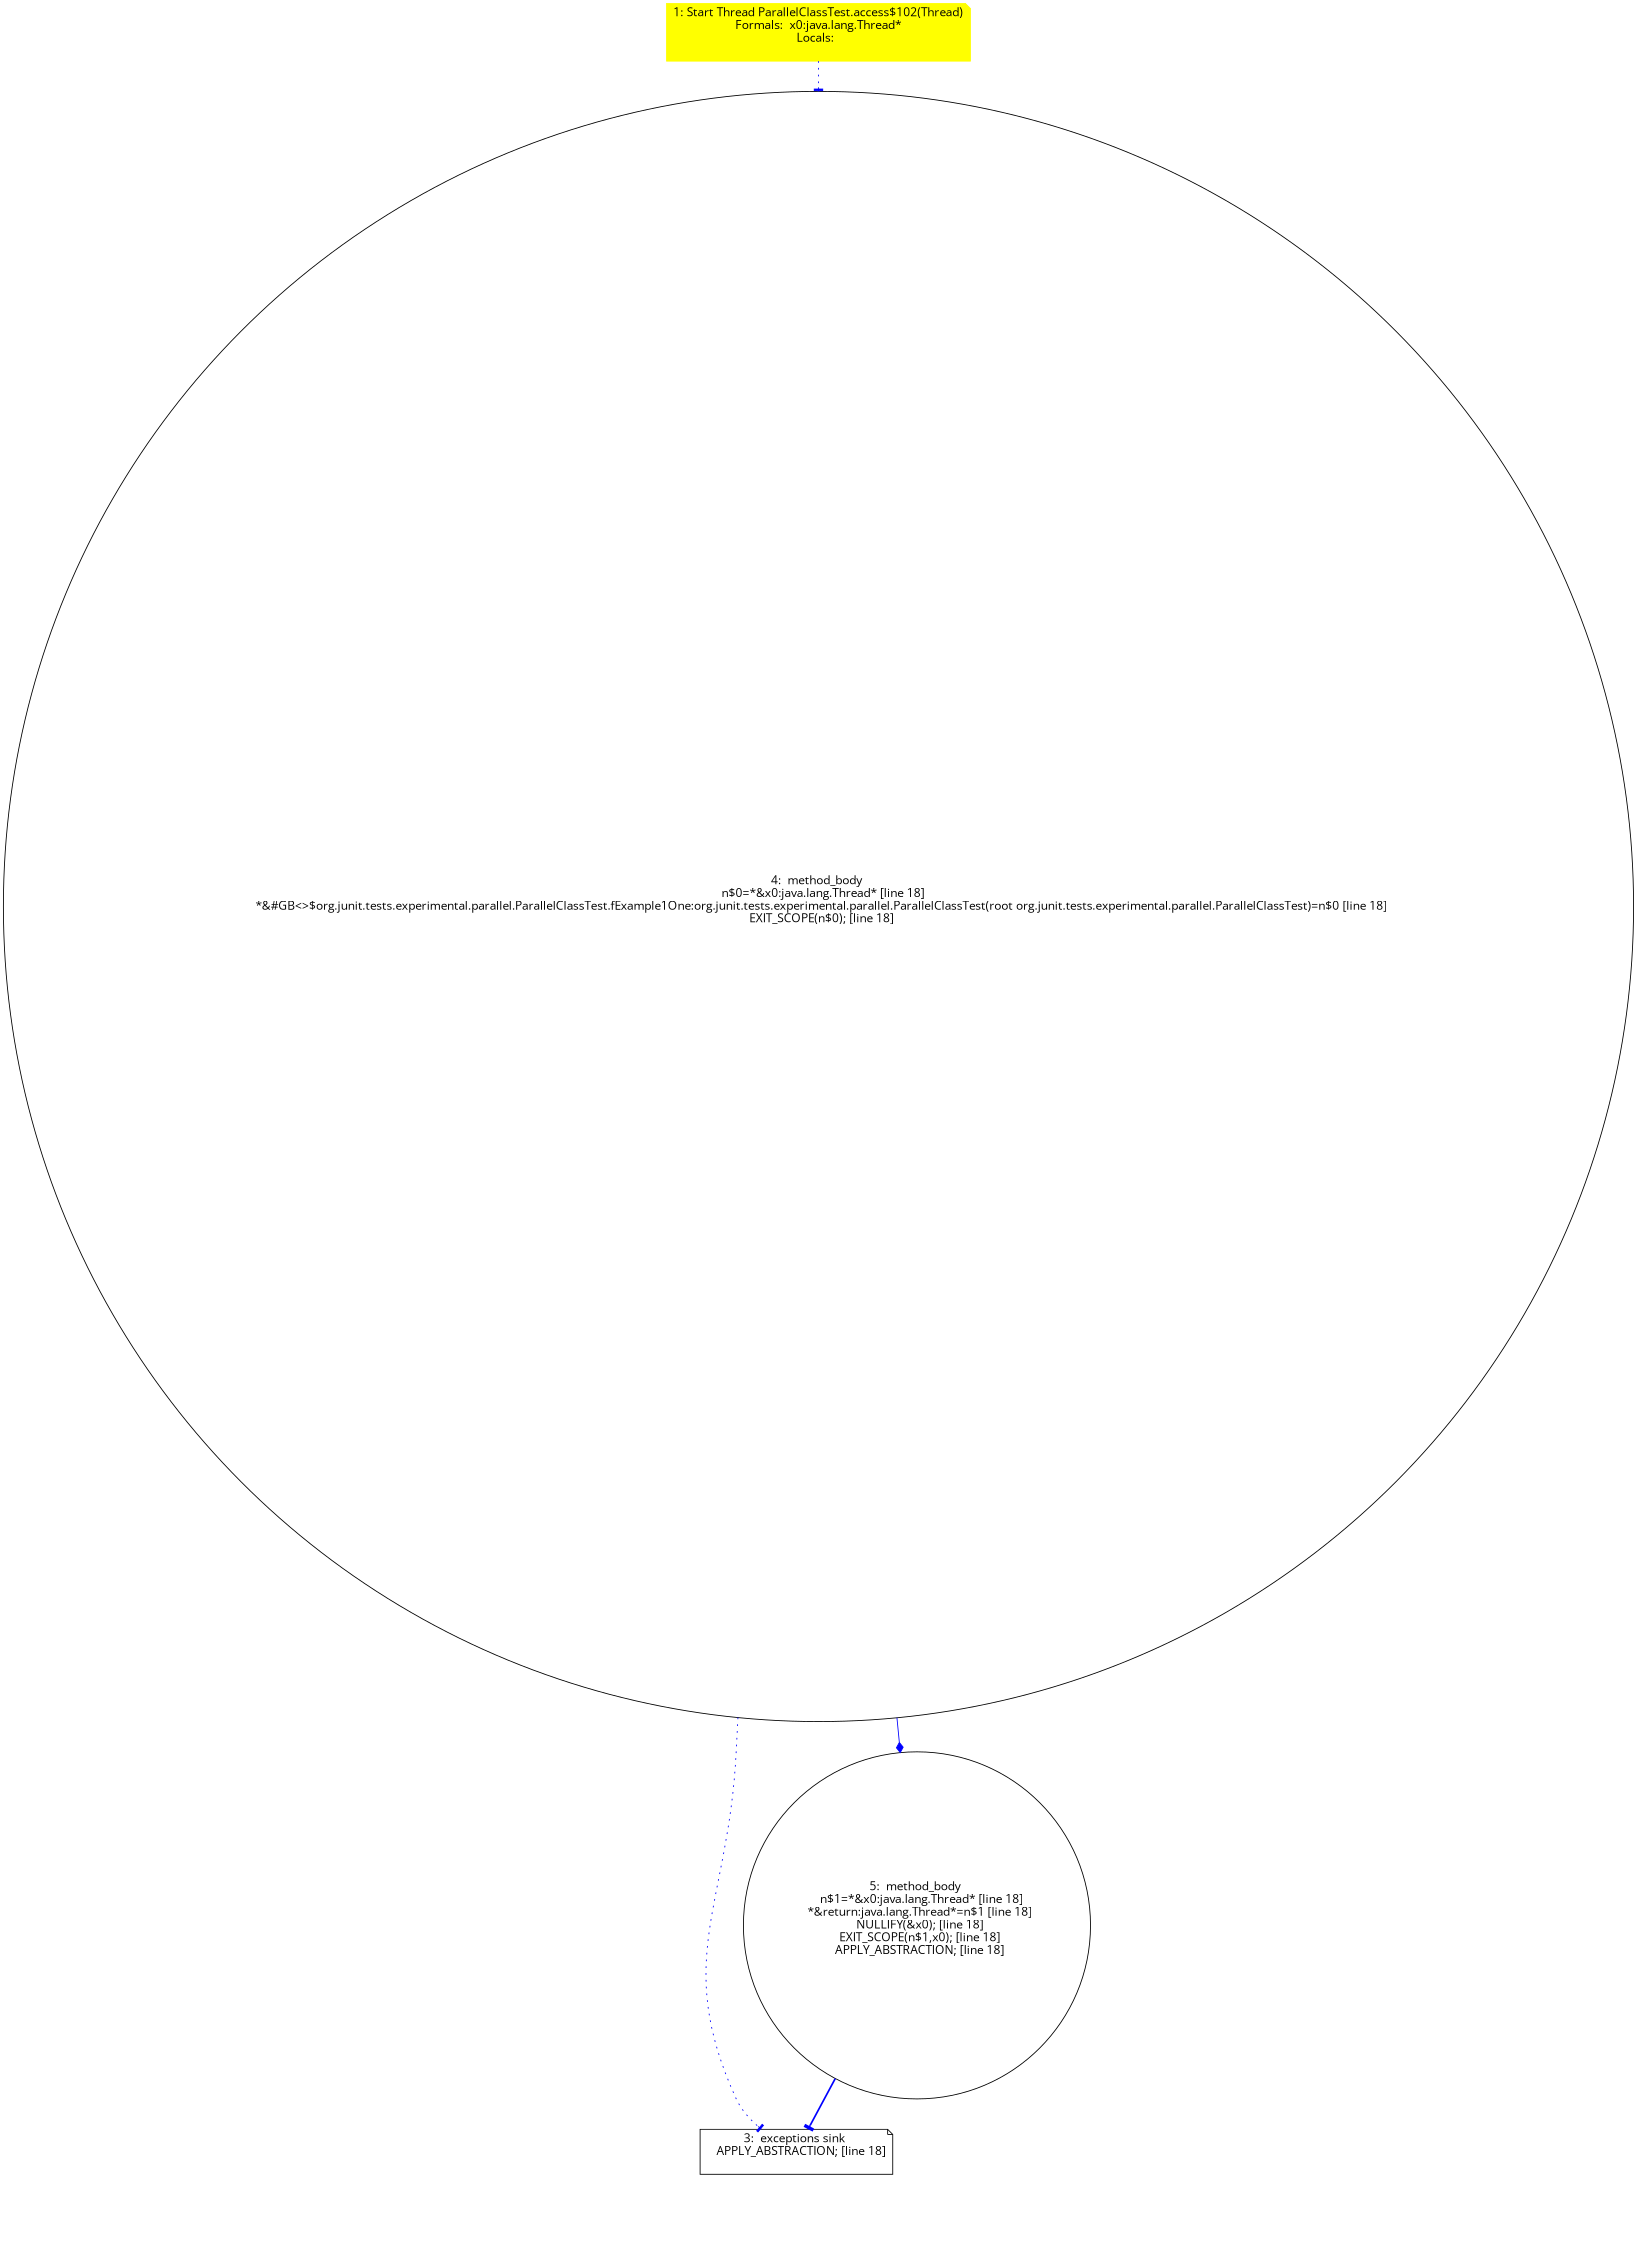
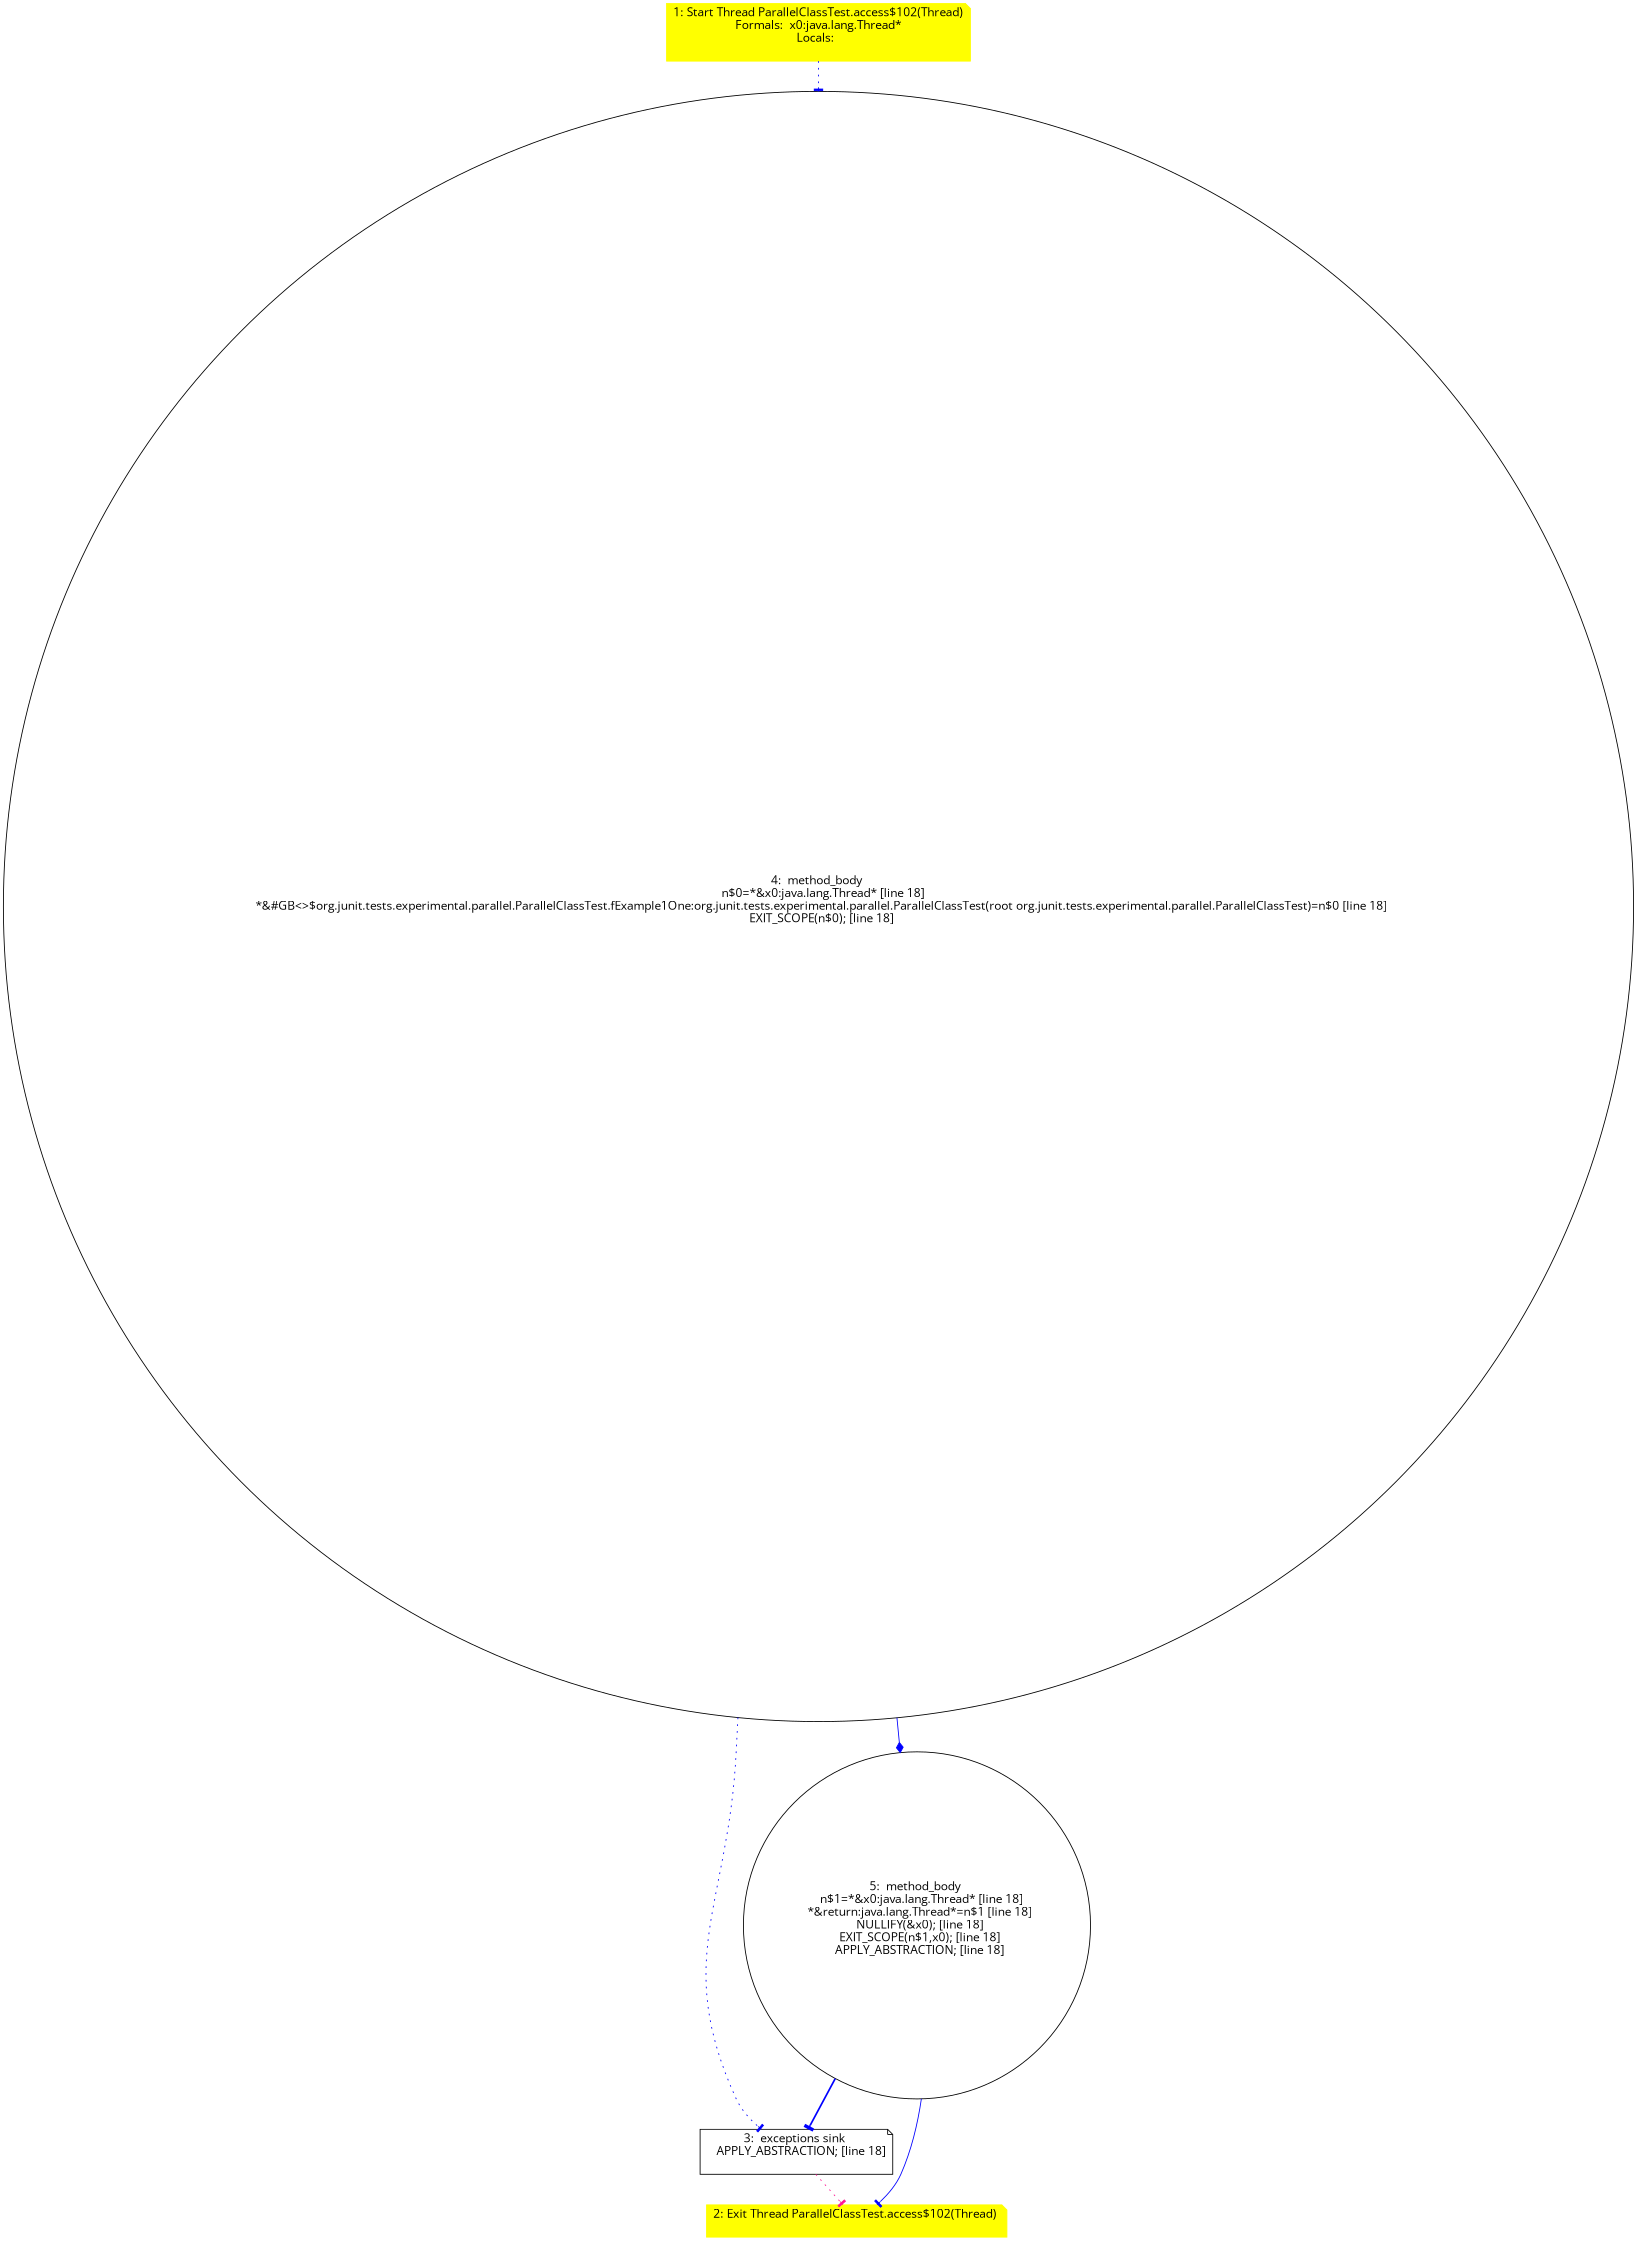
  digraph {
    fontname="Open Sans"
    node [shape=note fontname="Open Sans"]
    edge [color=blue style=dotted arrowhead=tee fontname="Open Sans"]
    n1 [color=yellow label="1: Start Thread ParallelClassTest.access$102(Thread)\nFormals:  x0:java.lang.Thread*\nLocals:  \n  " style=filled]
    n2 [label="4:  method_body \n   n$0=*&x0:java.lang.Thread* [line 18]\n  *&#GB<>$org.junit.tests.experimental.parallel.ParallelClassTest.fExample1One:org.junit.tests.experimental.parallel.ParallelClassTest(root org.junit.tests.experimental.parallel.ParallelClassTest)=n$0 [line 18]\n  EXIT_SCOPE(n$0); [line 18]\n " shape=circle]
    n3 [label="3:  exceptions sink \n   APPLY_ABSTRACTION; [line 18]\n "]
    n4 [label="5:  method_body \n   n$1=*&x0:java.lang.Thread* [line 18]\n  *&return:java.lang.Thread*=n$1 [line 18]\n  NULLIFY(&x0); [line 18]\n  EXIT_SCOPE(n$1,x0); [line 18]\n  APPLY_ABSTRACTION; [line 18]\n " shape=circle]
+   n5 [color=yellow label="2: Exit Thread ParallelClassTest.access$102(Thread) \n  " style=filled]
    n1 -> n2
    n2 -> n3
    n2 -> n4 [style=solid arrowhead=diamond]
+   n3 -> n5 [color=deeppink]
    n4 -> n3 [style=bold]
+   n4 -> n5 [style=solid]
  }
